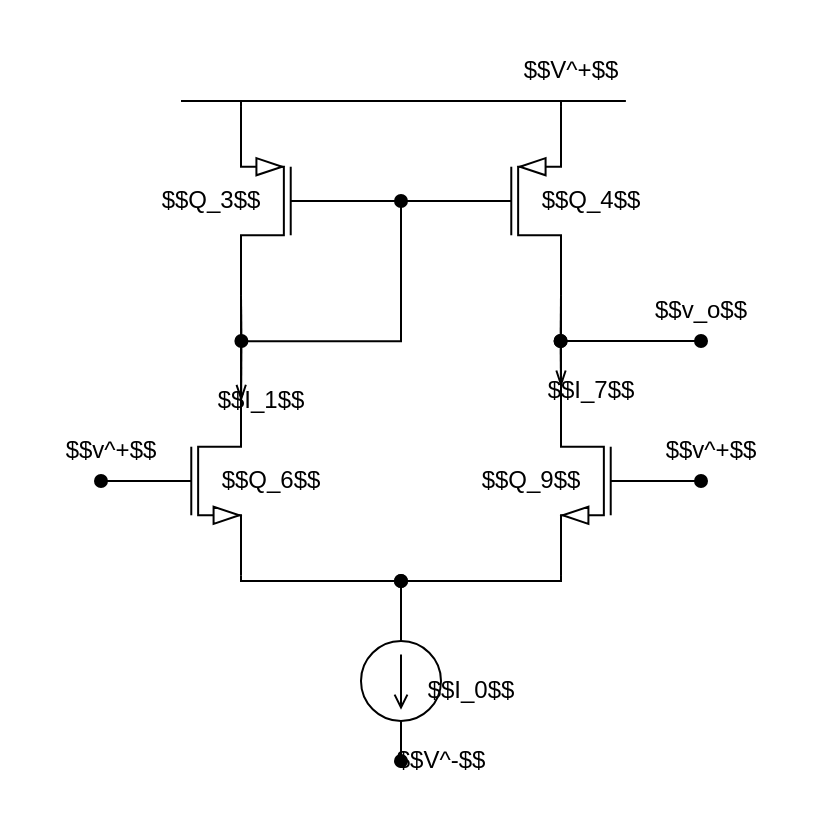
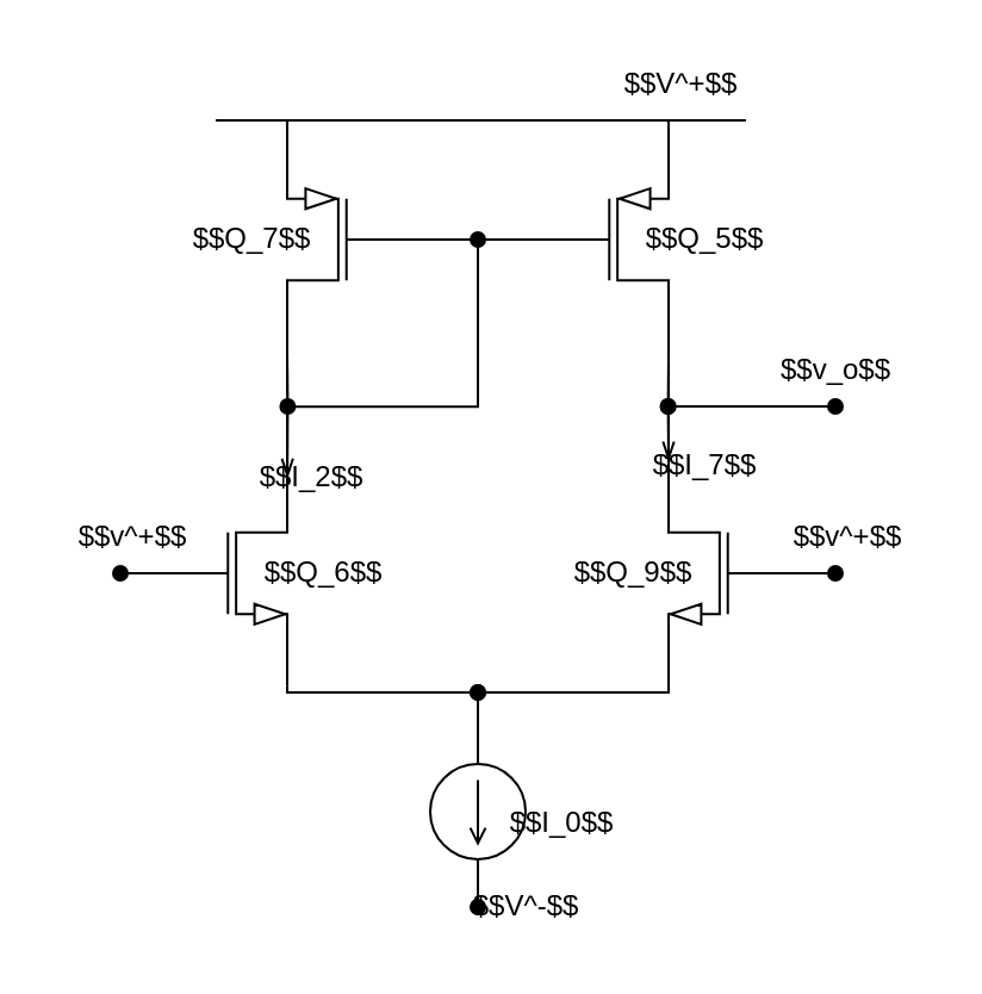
  <mxCell id="0" />
  <mxCell id="1" parent="0" />
  <mxCell id="2" style="edgeStyle=orthogonalEdgeStyle;rounded=0;orthogonalLoop=1;jettySize=auto;html=1;exitX=1;exitY=0;exitDx=0;exitDy=0;exitPerimeter=0;endArrow=oval;endFill=1;" edge="1" parent="1" source="5"><mxGeometry relative="1" as="geometry"><mxPoint x="120.2" y="170" as="targetPoint" /></mxGeometry></mxCell>
  <mxCell id="3" style="edgeStyle=orthogonalEdgeStyle;rounded=0;orthogonalLoop=1;jettySize=auto;html=1;exitX=1;exitY=1;exitDx=0;exitDy=0;exitPerimeter=0;endArrow=oval;endFill=1;" edge="1" parent="1" source="5"><mxGeometry relative="1" as="geometry"><mxPoint x="200" y="290" as="targetPoint" /><Array as="points"><mxPoint x="120" y="290" /></Array></mxGeometry></mxCell>
  <mxCell id="4" style="edgeStyle=orthogonalEdgeStyle;rounded=0;orthogonalLoop=1;jettySize=auto;html=1;exitX=0;exitY=0.5;exitDx=0;exitDy=0;exitPerimeter=0;endArrow=oval;endFill=1;" edge="1" parent="1" source="5"><mxGeometry relative="1" as="geometry"><mxPoint x="50" y="239.69" as="targetPoint" /></mxGeometry></mxCell>
  <mxCell id="5" value="" style="verticalLabelPosition=bottom;shadow=0;dashed=0;align=center;html=1;verticalAlign=top;shape=mxgraph.electrical.transistors.nmos;pointerEvents=1;" vertex="1" parent="1"><mxGeometry x="60" y="190" width="60" height="100" as="geometry" /></mxCell>
  <mxCell id="6" style="edgeStyle=orthogonalEdgeStyle;rounded=0;orthogonalLoop=1;jettySize=auto;html=1;exitX=1;exitY=0;exitDx=0;exitDy=0;exitPerimeter=0;endArrow=oval;endFill=1;" edge="1" parent="1" source="11"><mxGeometry relative="1" as="geometry"><mxPoint x="279.81" y="170" as="targetPoint" /></mxGeometry></mxCell>
  <mxCell id="7" style="edgeStyle=orthogonalEdgeStyle;rounded=0;orthogonalLoop=1;jettySize=auto;html=1;exitX=1;exitY=1;exitDx=0;exitDy=0;exitPerimeter=0;endArrow=oval;endFill=1;" edge="1" parent="1" source="11"><mxGeometry relative="1" as="geometry"><mxPoint x="200" y="290" as="targetPoint" /><Array as="points"><mxPoint x="280" y="290" /></Array></mxGeometry></mxCell>
  <mxCell id="8" style="edgeStyle=orthogonalEdgeStyle;rounded=0;orthogonalLoop=1;jettySize=auto;html=1;exitX=1;exitY=1;exitDx=0;exitDy=0;exitPerimeter=0;entryX=0;entryY=0.5;entryDx=0;entryDy=0;entryPerimeter=0;endArrow=none;endFill=0;" edge="1" parent="1" source="11" target="31"><mxGeometry relative="1" as="geometry"><Array as="points"><mxPoint x="280" y="290" /><mxPoint x="200" y="290" /></Array></mxGeometry></mxCell>
  <mxCell id="9" style="edgeStyle=orthogonalEdgeStyle;rounded=0;orthogonalLoop=1;jettySize=auto;html=1;exitX=1;exitY=0;exitDx=0;exitDy=0;exitPerimeter=0;endArrow=oval;endFill=1;" edge="1" parent="1" source="11"><mxGeometry relative="1" as="geometry"><mxPoint x="350" y="170" as="targetPoint" /><Array as="points"><mxPoint x="280" y="170" /></Array></mxGeometry></mxCell>
  <mxCell id="10" style="edgeStyle=orthogonalEdgeStyle;rounded=0;orthogonalLoop=1;jettySize=auto;html=1;exitX=0;exitY=0.5;exitDx=0;exitDy=0;exitPerimeter=0;endArrow=oval;endFill=1;" edge="1" parent="1" source="11"><mxGeometry relative="1" as="geometry"><mxPoint x="350" y="239.69" as="targetPoint" /></mxGeometry></mxCell>
  <mxCell id="11" value="" style="verticalLabelPosition=bottom;shadow=0;dashed=0;align=center;html=1;verticalAlign=top;shape=mxgraph.electrical.transistors.nmos;pointerEvents=1;flipH=1;" vertex="1" parent="1"><mxGeometry x="280" y="190" width="60" height="100" as="geometry" /></mxCell>
  <mxCell id="12" style="edgeStyle=orthogonalEdgeStyle;rounded=0;orthogonalLoop=1;jettySize=auto;html=1;exitX=1;exitY=1;exitDx=0;exitDy=0;exitPerimeter=0;endArrow=none;endFill=0;" edge="1" parent="1" source="18"><mxGeometry relative="1" as="geometry"><mxPoint x="120.2" y="170" as="targetPoint" /></mxGeometry></mxCell>
  <mxCell id="13" style="edgeStyle=orthogonalEdgeStyle;rounded=0;orthogonalLoop=1;jettySize=auto;html=1;exitX=0;exitY=0.5;exitDx=0;exitDy=0;exitPerimeter=0;entryX=0;entryY=0.5;entryDx=0;entryDy=0;entryPerimeter=0;startArrow=none;startFill=0;endArrow=none;endFill=0;" edge="1" parent="1" source="18" target="23"><mxGeometry relative="1" as="geometry" /></mxCell>
  <mxCell id="14" style="edgeStyle=orthogonalEdgeStyle;rounded=0;orthogonalLoop=1;jettySize=auto;html=1;exitX=1;exitY=0;exitDx=0;exitDy=0;exitPerimeter=0;entryX=1;entryY=0;entryDx=0;entryDy=0;entryPerimeter=0;startArrow=none;startFill=0;endArrow=none;endFill=0;" edge="1" parent="1" source="18" target="23"><mxGeometry relative="1" as="geometry"><Array as="points"><mxPoint x="120" y="50" /><mxPoint x="280" y="50" /></Array></mxGeometry></mxCell>
  <mxCell id="15" style="edgeStyle=orthogonalEdgeStyle;rounded=0;orthogonalLoop=1;jettySize=auto;html=1;exitX=1;exitY=0;exitDx=0;exitDy=0;exitPerimeter=0;startArrow=none;startFill=0;endArrow=none;endFill=0;" edge="1" parent="1" source="18"><mxGeometry relative="1" as="geometry"><mxPoint x="90" y="50" as="targetPoint" /><Array as="points"><mxPoint x="120" y="50" /><mxPoint x="90" y="50" /></Array></mxGeometry></mxCell>
  <mxCell id="16" style="edgeStyle=orthogonalEdgeStyle;rounded=0;orthogonalLoop=1;jettySize=auto;html=1;exitX=0;exitY=0.5;exitDx=0;exitDy=0;exitPerimeter=0;entryX=1;entryY=0;entryDx=0;entryDy=0;entryPerimeter=0;startArrow=none;startFill=0;endArrow=none;endFill=0;" edge="1" parent="1" source="18" target="5"><mxGeometry relative="1" as="geometry" /></mxCell>
  <mxCell id="17" style="rounded=0;orthogonalLoop=1;jettySize=auto;html=1;exitX=1;exitY=1;exitDx=0;exitDy=0;exitPerimeter=0;entryX=1.002;entryY=0.076;entryDx=0;entryDy=0;entryPerimeter=0;endArrow=openThin;endFill=0;" edge="1" parent="1" source="18" target="5"><mxGeometry relative="1" as="geometry" /></mxCell>
  <mxCell id="18" value="" style="verticalLabelPosition=bottom;shadow=0;dashed=0;align=center;html=1;verticalAlign=top;shape=mxgraph.electrical.transistors.pmos;pointerEvents=1;flipV=0;flipH=1;" vertex="1" parent="1"><mxGeometry x="120" y="50" width="60" height="100" as="geometry" /></mxCell>
  <mxCell id="19" style="edgeStyle=orthogonalEdgeStyle;rounded=0;orthogonalLoop=1;jettySize=auto;html=1;exitX=1;exitY=1;exitDx=0;exitDy=0;exitPerimeter=0;endArrow=oval;endFill=1;" edge="1" parent="1" source="23"><mxGeometry relative="1" as="geometry"><mxPoint x="279.81" y="170" as="targetPoint" /></mxGeometry></mxCell>
  <mxCell id="20" style="edgeStyle=orthogonalEdgeStyle;rounded=0;orthogonalLoop=1;jettySize=auto;html=1;exitX=0;exitY=0.5;exitDx=0;exitDy=0;exitPerimeter=0;startArrow=none;startFill=0;endArrow=oval;endFill=1;" edge="1" parent="1" source="23"><mxGeometry relative="1" as="geometry"><mxPoint x="200" y="100.111" as="targetPoint" /></mxGeometry></mxCell>
  <mxCell id="21" style="edgeStyle=orthogonalEdgeStyle;rounded=0;orthogonalLoop=1;jettySize=auto;html=1;exitX=1;exitY=0;exitDx=0;exitDy=0;exitPerimeter=0;entryX=0.892;entryY=1.001;entryDx=0;entryDy=0;entryPerimeter=0;endArrow=none;endFill=0;" edge="1" parent="1" source="23" target="25"><mxGeometry relative="1" as="geometry"><Array as="points"><mxPoint x="280" y="50" /></Array></mxGeometry></mxCell>
  <mxCell id="22" style="edgeStyle=orthogonalEdgeStyle;rounded=0;orthogonalLoop=1;jettySize=auto;html=1;exitX=1;exitY=1;exitDx=0;exitDy=0;exitPerimeter=0;entryX=1;entryY=0;entryDx=0;entryDy=0;entryPerimeter=0;endArrow=openThin;endFill=0;" edge="1" parent="1" source="23" target="11"><mxGeometry relative="1" as="geometry" /></mxCell>
  <mxCell id="23" value="" style="verticalLabelPosition=bottom;shadow=0;dashed=0;align=center;html=1;verticalAlign=top;shape=mxgraph.electrical.transistors.pmos;pointerEvents=1;" vertex="1" parent="1"><mxGeometry x="220" y="50" width="60" height="100" as="geometry" /></mxCell>
  <mxCell id="24" style="edgeStyle=orthogonalEdgeStyle;rounded=0;orthogonalLoop=1;jettySize=auto;html=1;exitX=0;exitY=0.5;exitDx=0;exitDy=0;exitPerimeter=0;endArrow=oval;endFill=1;" edge="1" parent="1"><mxGeometry relative="1" as="geometry"><mxPoint x="200.2" y="290" as="targetPoint" /><mxPoint x="200" y="290" as="sourcePoint" /></mxGeometry></mxCell>
  <mxCell id="25" value="$$V^+$$" style="text;html=1;align=center;verticalAlign=middle;resizable=0;points=[];autosize=1;strokeColor=none;fillColor=none;" vertex="1" parent="1"><mxGeometry x="250" y="20" width="70" height="30" as="geometry" /></mxCell>
  <mxCell id="26" value="$$Q_6$$" style="text;html=1;align=center;verticalAlign=middle;resizable=0;points=[];autosize=1;strokeColor=none;fillColor=none;" vertex="1" parent="1"><mxGeometry x="100" y="225" width="70" height="30" as="geometry" /></mxCell>
  <mxCell id="27" value="$$Q_9$$" style="text;html=1;align=center;verticalAlign=middle;resizable=0;points=[];autosize=1;strokeColor=none;fillColor=none;" vertex="1" parent="1"><mxGeometry x="230" y="225" width="70" height="30" as="geometry" /></mxCell>
- <mxCell id="28" value="$$Q_3$$" style="text;html=1;align=center;verticalAlign=middle;resizable=0;points=[];autosize=1;strokeColor=none;fillColor=none;" vertex="1" parent="1"><mxGeometry x="70" y="85" width="70" height="30" as="geometry" /></mxCell>
- <mxCell id="29" value="$$Q_4$$" style="text;html=1;align=center;verticalAlign=middle;resizable=0;points=[];autosize=1;strokeColor=none;fillColor=none;" vertex="1" parent="1"><mxGeometry x="260" y="85" width="70" height="30" as="geometry" /></mxCell>
+ <mxCell id="28" value="$$Q_7$$" style="text;html=1;align=center;verticalAlign=middle;resizable=0;points=[];autosize=1;strokeColor=none;fillColor=none;" vertex="1" parent="1"><mxGeometry x="70" y="85" width="70" height="30" as="geometry" /></mxCell>
+ <mxCell id="29" value="$$Q_5$$" style="text;html=1;align=center;verticalAlign=middle;resizable=0;points=[];autosize=1;strokeColor=none;fillColor=none;" vertex="1" parent="1"><mxGeometry x="260" y="85" width="70" height="30" as="geometry" /></mxCell>
  <mxCell id="30" style="edgeStyle=orthogonalEdgeStyle;rounded=0;orthogonalLoop=1;jettySize=auto;html=1;exitX=1;exitY=0.5;exitDx=0;exitDy=0;exitPerimeter=0;endArrow=oval;endFill=1;" edge="1" parent="1" source="31"><mxGeometry relative="1" as="geometry"><mxPoint x="200" y="380" as="targetPoint" /></mxGeometry></mxCell>
  <mxCell id="31" value="" style="pointerEvents=1;verticalLabelPosition=bottom;shadow=0;dashed=0;align=center;html=1;verticalAlign=top;shape=mxgraph.electrical.signal_sources.source;aspect=fixed;points=[[0.5,0,0],[1,0.5,0],[0.5,1,0],[0,0.5,0]];elSignalType=dc1;rotation=90;" vertex="1" parent="1"><mxGeometry x="180" y="320" width="40" height="40" as="geometry" /></mxCell>
  <mxCell id="32" value="$$V^-$$" style="text;html=1;align=center;verticalAlign=middle;resizable=0;points=[];autosize=1;strokeColor=none;fillColor=none;" vertex="1" parent="1"><mxGeometry x="185" y="365" width="70" height="30" as="geometry" /></mxCell>
  <mxCell id="33" value="$$v^+$$" style="text;html=1;align=center;verticalAlign=middle;resizable=0;points=[];autosize=1;strokeColor=none;fillColor=none;" vertex="1" parent="1"><mxGeometry x="20" y="210" width="70" height="30" as="geometry" /></mxCell>
  <mxCell id="34" value="$$v^+$$" style="text;html=1;align=center;verticalAlign=middle;resizable=0;points=[];autosize=1;strokeColor=none;fillColor=none;" vertex="1" parent="1"><mxGeometry x="320" y="210" width="70" height="30" as="geometry" /></mxCell>
  <mxCell id="35" value="$$v_o$$" style="text;html=1;align=center;verticalAlign=middle;resizable=0;points=[];autosize=1;strokeColor=none;fillColor=none;" vertex="1" parent="1"><mxGeometry x="315" y="140" width="70" height="30" as="geometry" /></mxCell>
  <mxCell id="36" value="$$I_0$$" style="text;html=1;align=center;verticalAlign=middle;resizable=0;points=[];autosize=1;strokeColor=none;fillColor=none;" vertex="1" parent="1"><mxGeometry x="200" y="330" width="70" height="30" as="geometry" /></mxCell>
- <mxCell id="37" value="$$I_1$$" style="text;html=1;align=center;verticalAlign=middle;resizable=0;points=[];autosize=1;strokeColor=none;fillColor=none;" vertex="1" parent="1"><mxGeometry x="95" y="185" width="70" height="30" as="geometry" /></mxCell>
+ <mxCell id="37" value="$$I_2$$" style="text;html=1;align=center;verticalAlign=middle;resizable=0;points=[];autosize=1;strokeColor=none;fillColor=none;" vertex="1" parent="1"><mxGeometry x="95" y="185" width="70" height="30" as="geometry" /></mxCell>
  <mxCell id="38" value="$$I_7$$" style="text;html=1;align=center;verticalAlign=middle;resizable=0;points=[];autosize=1;strokeColor=none;fillColor=none;" vertex="1" parent="1"><mxGeometry x="260" y="180" width="70" height="30" as="geometry" /></mxCell>
